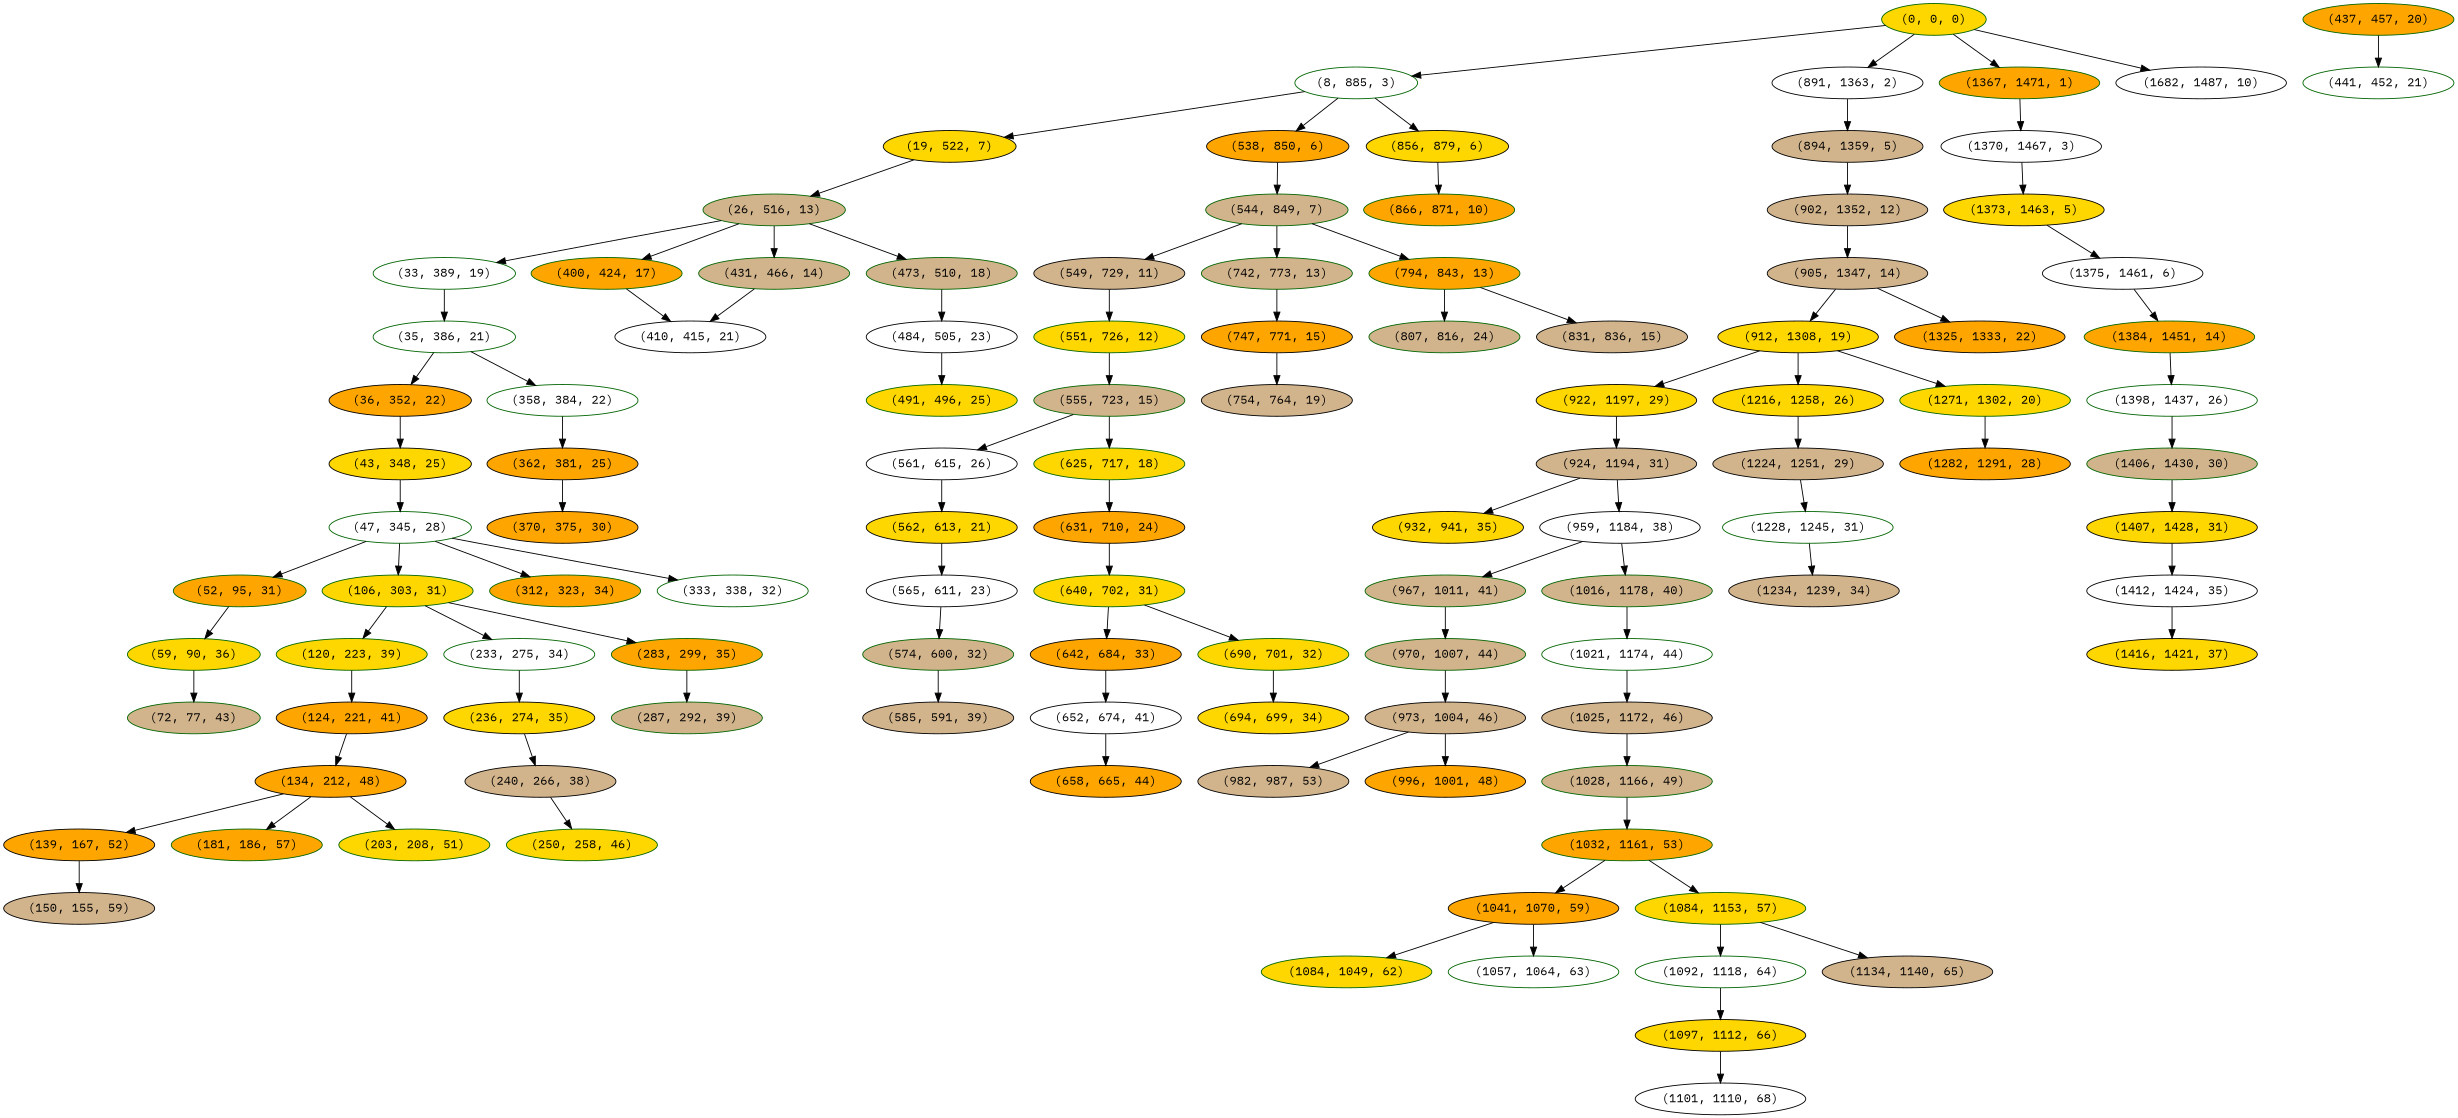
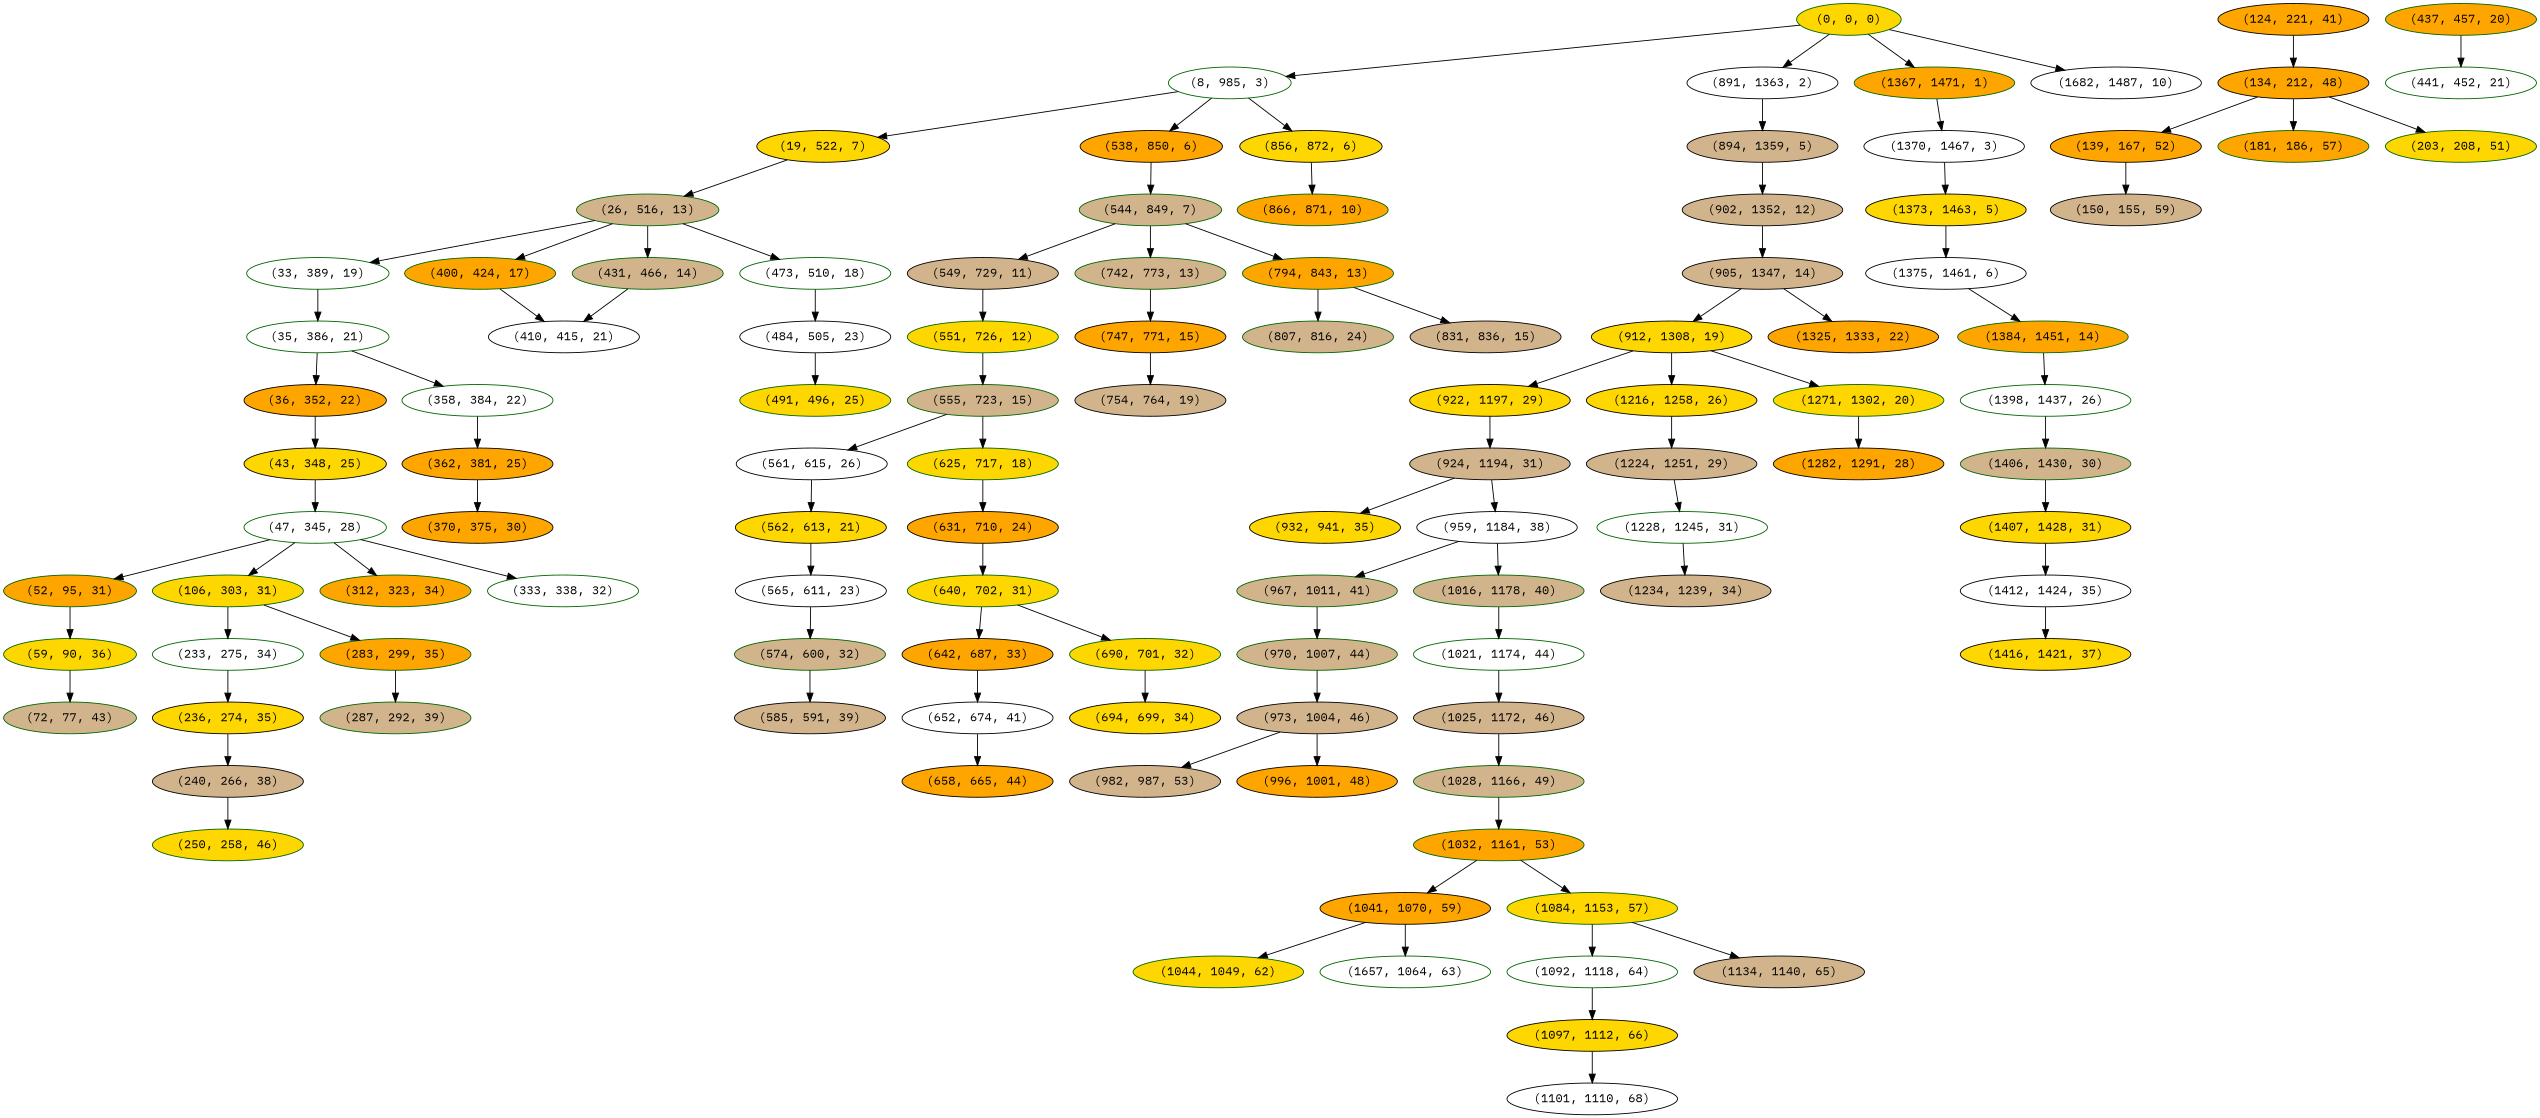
  digraph {
    fontname="IBM Plex Mono"
    node [color=black fillcolor=tan fontname="IBM Plex Mono" style=filled]
    edge [fontname="IBM Plex Mono"]
    "(0, 0, 0)" [color=darkgreen fillcolor=gold]
-   "(8, 885, 3)" [color=darkgreen fillcolor=white]
+   "(8, 885, 3)" [color=darkgreen fillcolor=white label="(8, 985, 3)"]
    "(891, 1363, 2)" [fillcolor=white]
    "(1367, 1471, 1)" [color=darkgreen fillcolor=orange]
    n5 [fillcolor=white label="(1682, 1487, 10)"]
    "(19, 522, 7)" [fillcolor=gold]
    "(538, 850, 6)" [fillcolor=orange]
-   "(856, 879, 6)" [fillcolor=gold]
+   "(856, 879, 6)" [fillcolor=gold label="(856, 872, 6)"]
    "(894, 1359, 5)"
    "(1370, 1467, 3)" [fillcolor=white]
    "(26, 516, 13)" [color=darkgreen]
    "(544, 849, 7)" [color=darkgreen]
    "(866, 871, 10)" [color=darkgreen fillcolor=orange]
    "(33, 389, 19)" [color=darkgreen fillcolor=white]
    "(400, 424, 17)" [color=darkgreen fillcolor=orange]
    "(431, 466, 14)" [color=darkgreen]
-   "(473, 510, 18)" [color=darkgreen]
+   "(473, 510, 18)" [color=darkgreen fillcolor=white]
    "(35, 386, 21)" [color=darkgreen fillcolor=white]
    "(410, 415, 21)" [fillcolor=white]
    "(484, 505, 23)" [fillcolor=white]
    "(36, 352, 22)" [fillcolor=orange]
    "(358, 384, 22)" [color=darkgreen fillcolor=white]
    "(43, 348, 25)" [fillcolor=gold]
    "(362, 381, 25)" [fillcolor=orange]
    "(47, 345, 28)" [color=darkgreen fillcolor=white]
    "(52, 95, 31)" [color=darkgreen fillcolor=orange]
    "(106, 303, 31)" [color=darkgreen fillcolor=gold]
    "(312, 323, 34)" [color=darkgreen fillcolor=orange]
    "(333, 338, 32)" [color=darkgreen fillcolor=white]
    "(59, 90, 36)" [color=darkgreen fillcolor=gold]
-   "(120, 223, 39)" [color=darkgreen fillcolor=gold]
    "(233, 275, 34)" [color=darkgreen fillcolor=white]
    "(283, 299, 35)" [color=darkgreen fillcolor=orange]
    "(72, 77, 43)" [color=darkgreen]
    "(124, 221, 41)" [fillcolor=orange]
    "(236, 274, 35)" [fillcolor=gold]
    "(287, 292, 39)" [color=darkgreen]
    "(134, 212, 48)" [fillcolor=orange]
    "(139, 167, 52)" [fillcolor=orange]
    "(181, 186, 57)" [color=darkgreen fillcolor=orange]
    "(203, 208, 51)" [color=darkgreen fillcolor=gold]
    "(150, 155, 59)"
    "(240, 266, 38)"
    "(250, 258, 46)" [color=darkgreen fillcolor=gold]
    "(370, 375, 30)" [fillcolor=orange]
    "(437, 457, 20)" [color=darkgreen fillcolor=orange]
    "(441, 452, 21)" [color=darkgreen fillcolor=white]
    "(491, 496, 25)" [color=darkgreen fillcolor=gold]
    "(549, 729, 11)"
    "(742, 773, 13)" [color=darkgreen]
    "(794, 843, 13)" [color=darkgreen fillcolor=orange]
    "(551, 726, 12)" [color=darkgreen fillcolor=gold]
    "(747, 771, 15)" [fillcolor=orange]
    "(807, 816, 24)" [color=darkgreen]
    "(831, 836, 15)"
    "(555, 723, 15)" [color=darkgreen]
    n57 [fillcolor=white label="(561, 615, 26)"]
    "(625, 717, 18)" [color=darkgreen fillcolor=gold]
    "(562, 613, 21)" [fillcolor=gold]
    "(631, 710, 24)" [fillcolor=orange]
    "(565, 611, 23)" [fillcolor=white]
    "(574, 600, 32)" [color=darkgreen]
    "(585, 591, 39)"
    "(640, 702, 31)" [color=darkgreen fillcolor=gold]
-   "(642, 684, 33)" [fillcolor=orange]
+   "(642, 684, 33)" [fillcolor=orange label="(642, 687, 33)"]
    "(690, 701, 32)" [color=darkgreen fillcolor=gold]
    "(652, 674, 41)" [fillcolor=white]
    "(694, 699, 34)" [fillcolor=gold]
    "(658, 665, 44)" [fillcolor=orange]
    "(754, 764, 19)"
    "(902, 1352, 12)"
    "(905, 1347, 14)"
    "(912, 1308, 19)" [fillcolor=gold]
    "(1325, 1333, 22)" [fillcolor=orange]
    "(922, 1197, 29)" [fillcolor=gold]
    "(1216, 1258, 26)" [fillcolor=gold]
    "(1271, 1302, 20)" [color=darkgreen fillcolor=gold]
    "(924, 1194, 31)"
    "(1224, 1251, 29)"
    "(1282, 1291, 28)" [fillcolor=orange]
    "(932, 941, 35)" [fillcolor=gold]
    "(959, 1184, 38)" [fillcolor=white]
    "(967, 1011, 41)" [color=darkgreen]
    "(1016, 1178, 40)" [color=darkgreen]
    "(970, 1007, 44)" [color=darkgreen]
    "(1021, 1174, 44)" [color=darkgreen fillcolor=white]
    "(973, 1004, 46)"
    "(982, 987, 53)"
    "(996, 1001, 48)" [fillcolor=orange]
    "(1025, 1172, 46)"
    "(1028, 1166, 49)" [color=darkgreen]
    "(1032, 1161, 53)" [color=darkgreen fillcolor=orange]
    "(1041, 1070, 59)" [fillcolor=orange]
    "(1084, 1153, 57)" [color=darkgreen fillcolor=gold]
-   "(1044, 1049, 62)" [color=darkgreen fillcolor=gold label="(1084, 1049, 62)"]
-   "(1057, 1064, 63)" [color=darkgreen fillcolor=white]
+   "(1044, 1049, 62)" [color=darkgreen fillcolor=gold]
+   "(1057, 1064, 63)" [color=darkgreen fillcolor=white label="(1657, 1064, 63)"]
    "(1092, 1118, 64)" [color=darkgreen fillcolor=white]
    "(1134, 1140, 65)"
    "(1097, 1112, 66)" [fillcolor=gold]
    "(1101, 1110, 68)" [fillcolor=white]
    "(1228, 1245, 31)" [color=darkgreen fillcolor=white]
    "(1234, 1239, 34)"
    "(1373, 1463, 5)" [fillcolor=gold]
    "(1375, 1461, 6)" [fillcolor=white]
    "(1384, 1451, 14)" [color=darkgreen fillcolor=orange]
    "(1398, 1437, 26)" [color=darkgreen fillcolor=white]
    "(1406, 1430, 30)" [color=darkgreen]
    "(1407, 1428, 31)" [fillcolor=gold]
    "(1412, 1424, 35)" [fillcolor=white]
    "(1416, 1421, 37)" [fillcolor=gold]
    "(0, 0, 0)" -> "(8, 885, 3)"
    "(0, 0, 0)" -> "(891, 1363, 2)"
    "(0, 0, 0)" -> "(1367, 1471, 1)"
    "(0, 0, 0)" -> n5
    "(8, 885, 3)" -> "(19, 522, 7)"
    "(8, 885, 3)" -> "(538, 850, 6)"
    "(8, 885, 3)" -> "(856, 879, 6)"
    "(891, 1363, 2)" -> "(894, 1359, 5)"
    "(1367, 1471, 1)" -> "(1370, 1467, 3)"
    "(19, 522, 7)" -> "(26, 516, 13)"
    "(538, 850, 6)" -> "(544, 849, 7)"
    "(856, 879, 6)" -> "(866, 871, 10)"
    "(894, 1359, 5)" -> "(902, 1352, 12)"
    "(1370, 1467, 3)" -> "(1373, 1463, 5)"
    "(26, 516, 13)" -> "(33, 389, 19)"
    "(26, 516, 13)" -> "(400, 424, 17)"
    "(26, 516, 13)" -> "(431, 466, 14)"
    "(26, 516, 13)" -> "(473, 510, 18)"
    "(544, 849, 7)" -> "(549, 729, 11)"
    "(544, 849, 7)" -> "(742, 773, 13)"
    "(544, 849, 7)" -> "(794, 843, 13)"
    "(33, 389, 19)" -> "(35, 386, 21)"
    "(400, 424, 17)" -> "(410, 415, 21)"
    "(431, 466, 14)" -> "(410, 415, 21)"
    "(473, 510, 18)" -> "(484, 505, 23)"
    "(35, 386, 21)" -> "(36, 352, 22)"
    "(35, 386, 21)" -> "(358, 384, 22)"
    "(484, 505, 23)" -> "(491, 496, 25)"
    "(36, 352, 22)" -> "(43, 348, 25)"
    "(358, 384, 22)" -> "(362, 381, 25)"
    "(43, 348, 25)" -> "(47, 345, 28)"
    "(362, 381, 25)" -> "(370, 375, 30)"
    "(47, 345, 28)" -> "(52, 95, 31)"
    "(47, 345, 28)" -> "(106, 303, 31)"
    "(47, 345, 28)" -> "(312, 323, 34)"
    "(47, 345, 28)" -> "(333, 338, 32)"
    "(52, 95, 31)" -> "(59, 90, 36)"
-   "(106, 303, 31)" -> "(120, 223, 39)"
    "(106, 303, 31)" -> "(233, 275, 34)"
    "(106, 303, 31)" -> "(283, 299, 35)"
    "(59, 90, 36)" -> "(72, 77, 43)"
-   "(120, 223, 39)" -> "(124, 221, 41)"
    "(233, 275, 34)" -> "(236, 274, 35)"
    "(283, 299, 35)" -> "(287, 292, 39)"
    "(124, 221, 41)" -> "(134, 212, 48)"
    "(236, 274, 35)" -> "(240, 266, 38)"
    "(134, 212, 48)" -> "(139, 167, 52)"
    "(134, 212, 48)" -> "(181, 186, 57)"
    "(134, 212, 48)" -> "(203, 208, 51)"
    "(139, 167, 52)" -> "(150, 155, 59)"
    "(240, 266, 38)" -> "(250, 258, 46)"
    "(437, 457, 20)" -> "(441, 452, 21)"
    "(549, 729, 11)" -> "(551, 726, 12)"
    "(742, 773, 13)" -> "(747, 771, 15)"
    "(794, 843, 13)" -> "(807, 816, 24)"
    "(794, 843, 13)" -> "(831, 836, 15)"
    "(551, 726, 12)" -> "(555, 723, 15)"
    "(747, 771, 15)" -> "(754, 764, 19)"
    "(555, 723, 15)" -> n57
    "(555, 723, 15)" -> "(625, 717, 18)"
    n57 -> "(562, 613, 21)"
    "(625, 717, 18)" -> "(631, 710, 24)"
    "(562, 613, 21)" -> "(565, 611, 23)"
    "(631, 710, 24)" -> "(640, 702, 31)"
    "(565, 611, 23)" -> "(574, 600, 32)"
    "(574, 600, 32)" -> "(585, 591, 39)"
    "(640, 702, 31)" -> "(642, 684, 33)"
    "(640, 702, 31)" -> "(690, 701, 32)"
    "(642, 684, 33)" -> "(652, 674, 41)"
    "(690, 701, 32)" -> "(694, 699, 34)"
    "(652, 674, 41)" -> "(658, 665, 44)"
    "(902, 1352, 12)" -> "(905, 1347, 14)"
    "(905, 1347, 14)" -> "(912, 1308, 19)"
    "(905, 1347, 14)" -> "(1325, 1333, 22)"
    "(912, 1308, 19)" -> "(922, 1197, 29)"
    "(912, 1308, 19)" -> "(1216, 1258, 26)"
    "(912, 1308, 19)" -> "(1271, 1302, 20)"
    "(922, 1197, 29)" -> "(924, 1194, 31)"
    "(1216, 1258, 26)" -> "(1224, 1251, 29)"
    "(1271, 1302, 20)" -> "(1282, 1291, 28)"
    "(924, 1194, 31)" -> "(932, 941, 35)"
    "(924, 1194, 31)" -> "(959, 1184, 38)"
    "(1224, 1251, 29)" -> "(1228, 1245, 31)"
    "(959, 1184, 38)" -> "(967, 1011, 41)"
    "(959, 1184, 38)" -> "(1016, 1178, 40)"
    "(967, 1011, 41)" -> "(970, 1007, 44)"
    "(1016, 1178, 40)" -> "(1021, 1174, 44)"
    "(970, 1007, 44)" -> "(973, 1004, 46)"
    "(1021, 1174, 44)" -> "(1025, 1172, 46)"
    "(973, 1004, 46)" -> "(982, 987, 53)"
    "(973, 1004, 46)" -> "(996, 1001, 48)"
    "(1025, 1172, 46)" -> "(1028, 1166, 49)"
    "(1028, 1166, 49)" -> "(1032, 1161, 53)"
    "(1032, 1161, 53)" -> "(1041, 1070, 59)"
    "(1032, 1161, 53)" -> "(1084, 1153, 57)"
    "(1041, 1070, 59)" -> "(1044, 1049, 62)"
    "(1041, 1070, 59)" -> "(1057, 1064, 63)"
    "(1084, 1153, 57)" -> "(1092, 1118, 64)"
    "(1084, 1153, 57)" -> "(1134, 1140, 65)"
    "(1092, 1118, 64)" -> "(1097, 1112, 66)"
    "(1097, 1112, 66)" -> "(1101, 1110, 68)"
    "(1228, 1245, 31)" -> "(1234, 1239, 34)"
    "(1373, 1463, 5)" -> "(1375, 1461, 6)"
    "(1375, 1461, 6)" -> "(1384, 1451, 14)"
    "(1384, 1451, 14)" -> "(1398, 1437, 26)"
    "(1398, 1437, 26)" -> "(1406, 1430, 30)"
    "(1406, 1430, 30)" -> "(1407, 1428, 31)"
    "(1407, 1428, 31)" -> "(1412, 1424, 35)"
    "(1412, 1424, 35)" -> "(1416, 1421, 37)"
  }
